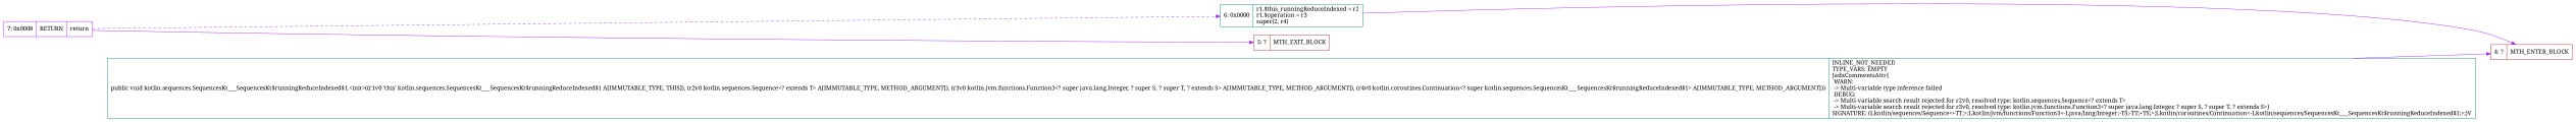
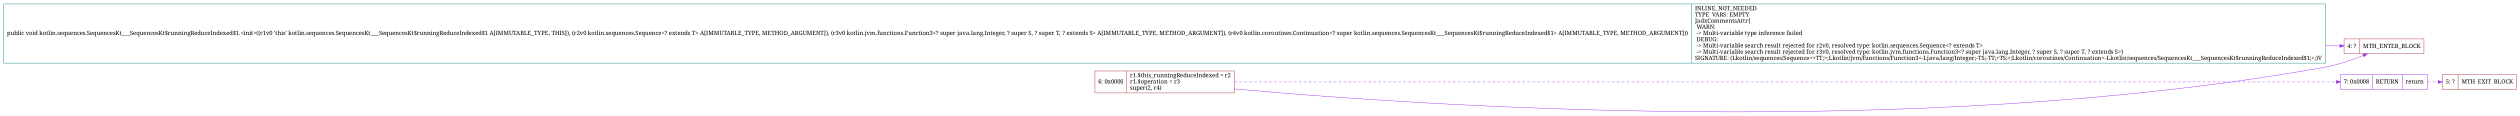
  digraph {
    fontname="Noto Serif"
    rankdir=LR
    node [color=brown fontname="Noto Serif" shape=record]
    edge [color=purple fontname="Noto Serif" style=solid]
    n1 [label="{4\:\ ?|MTH_ENTER_BLOCK\l}"]
-   n2 [color=teal label="{6\:\ 0x0000|r1.$this_runningReduceIndexed = r2\lr1.$operation = r3\lsuper(2, r4)\l}"]
+   n2 [label="{6\:\ 0x0000|r1.$this_runningReduceIndexed = r2\lr1.$operation = r3\lsuper(2, r4)\l}"]
    n3 [color=purple label="{7\:\ 0x0008|RETURN\l|return\l}"]
    n4 [label="{5\:\ ?|MTH_EXIT_BLOCK\l}"]
    n5 [color=teal label="{public void kotlin.sequences.SequencesKt___SequencesKt$runningReduceIndexed$1.\<init\>((r1v0 'this' kotlin.sequences.SequencesKt___SequencesKt$runningReduceIndexed$1 A[IMMUTABLE_TYPE, THIS]), (r2v0 kotlin.sequences.Sequence\<? extends T\> A[IMMUTABLE_TYPE, METHOD_ARGUMENT]), (r3v0 kotlin.jvm.functions.Function3\<? super java.lang.Integer, ? super S, ? super T, ? extends S\> A[IMMUTABLE_TYPE, METHOD_ARGUMENT]), (r4v0 kotlin.coroutines.Continuation\<? super kotlin.sequences.SequencesKt___SequencesKt$runningReduceIndexed$1\> A[IMMUTABLE_TYPE, METHOD_ARGUMENT]))  | INLINE_NOT_NEEDED\lTYPE_VARS: EMPTY\lJadxCommentsAttr\{\l WARN: \l \-\> Multi\-variable type inference failed\l DEBUG: \l \-\> Multi\-variable search result rejected for r2v0, resolved type: kotlin.sequences.Sequence\<? extends T\>\l \-\> Multi\-variable search result rejected for r3v0, resolved type: kotlin.jvm.functions.Function3\<? super java.lang.Integer, ? super S, ? super T, ? extends S\>\}\lSIGNATURE: (Lkotlin\/sequences\/Sequence\<+TT;\>;Lkotlin\/jvm\/functions\/Function3\<\-Ljava\/lang\/Integer;\-TS;\-TT;+TS;\>;Lkotlin\/coroutines\/Continuation\<\-Lkotlin\/sequences\/SequencesKt___SequencesKt$runningReduceIndexed$1;\>;)V\l}"]
    n2 -> n1
-   n3 -> n2 [style=dashed]
-   n3 -> n4
+   n2 -> n3 [style=dashed]
+   n3 -> n4 [style=dashed]
    n5 -> n1
  }
